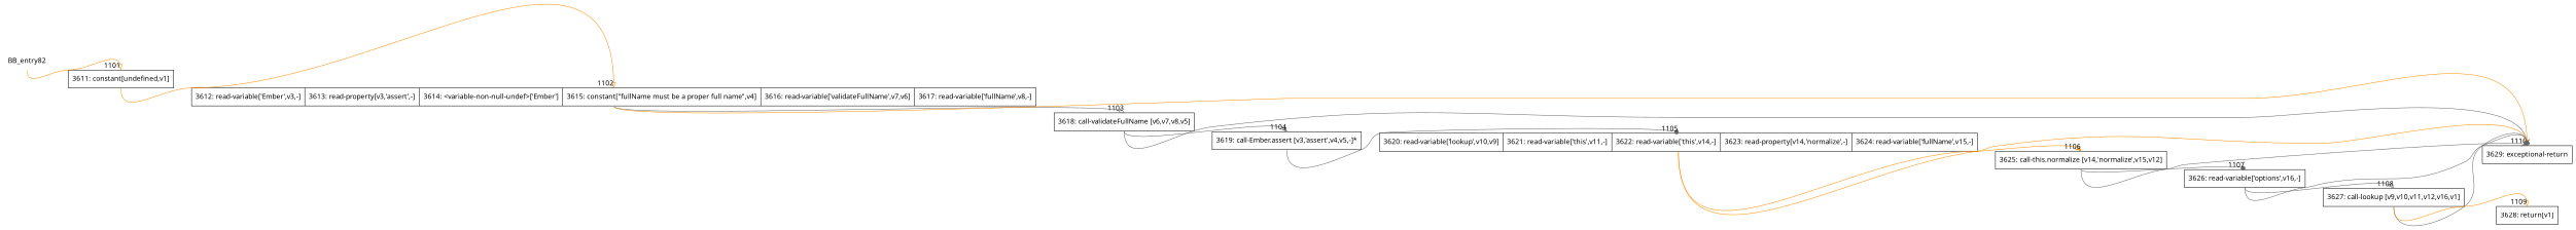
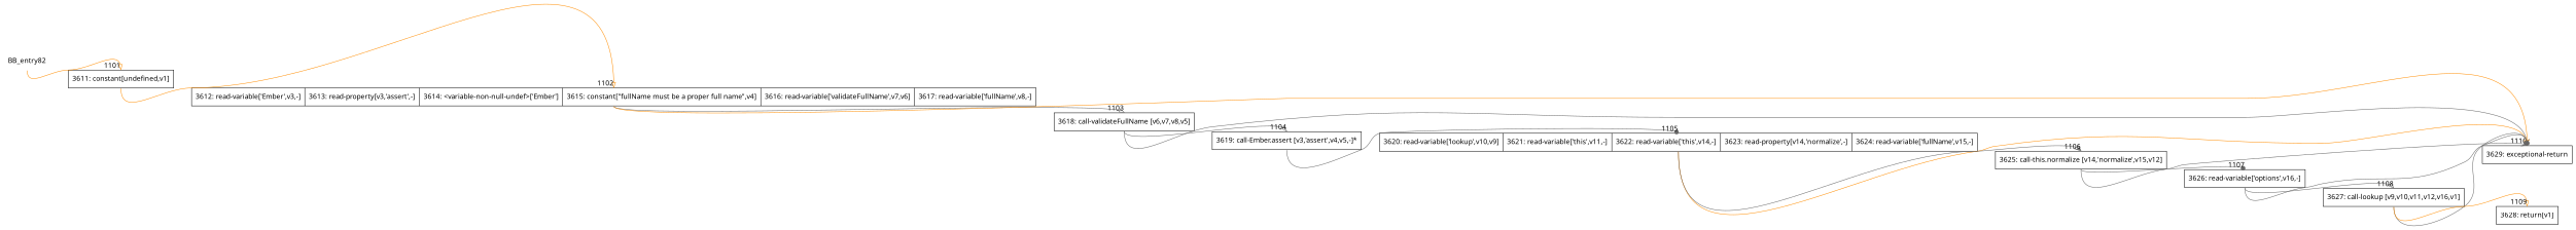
  digraph {
    fontname="Noto Sans"
    rankdir=LR
    node [fontname="Noto Sans" shape=record]
    edge [arrowhead=onormal color=gray40 fontname="Noto Sans" headport=n tailport=s]
    BB_entry82 [shape=none]
    n2 [label="{3611: constant[undefined,v1]}"]
    n3 [label="{3612: read-variable['Ember',v3,-]|3613: read-property[v3,'assert',-]|3614: \<variable-non-null-undef\>['Ember']|3615: constant[\"fullName must be a proper full name\",v4]|3616: read-variable['validateFullName',v7,v6]|3617: read-variable['fullName',v8,-]}"]
    n4 [label="{3618: call-validateFullName [v6,v7,v8,v5]}"]
    n5 [label="{3629: exceptional-return}"]
    n6 [label="{3619: call-Ember.assert [v3,'assert',v4,v5,-]*}"]
    n7 [label="{3620: read-variable['lookup',v10,v9]|3621: read-variable['this',v11,-]|3622: read-variable['this',v14,-]|3623: read-property[v14,'normalize',-]|3624: read-variable['fullName',v15,-]}"]
    n8 [label="{3625: call-this.normalize [v14,'normalize',v15,v12]}"]
    n9 [label="{3626: read-variable['options',v16,-]}"]
    n10 [label="{3627: call-lookup [v9,v10,v11,v12,v16,v1]}"]
    n11 [label="{3628: return[v1]}"]
    BB_entry82 -> n2 [color=darkorange headlabel="    1101"]
    n2 -> n3 [color=darkorange headlabel="      1102"]
    n3 -> n4 [headlabel="      1103"]
    n3 -> n5 [color=darkorange headlabel="      1110"]
    n4 -> n5 [arrowhead=dot]
-   n4 -> n6 [arrowhead=vee headlabel="      1104"]
+   n4 -> n6 [headlabel="      1104"]
    n6 -> n7 [arrowhead=dot headlabel="      1105"]
    n7 -> n5 [arrowhead=vee color=darkorange]
-   n7 -> n8 [arrowhead=vee color=darkorange headlabel="      1106"]
+   n7 -> n8 [arrowhead=vee headlabel="      1106"]
    n8 -> n5 [arrowhead=vee]
    n8 -> n9 [arrowhead=dot headlabel="      1107"]
    n9 -> n5 [arrowhead=vee]
    n9 -> n10 [headlabel="      1108"]
    n10 -> n5 [arrowhead=dot]
    n10 -> n11 [color=darkorange headlabel="      1109"]
  }
